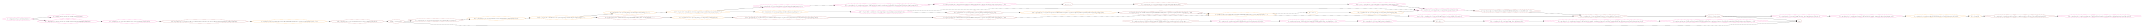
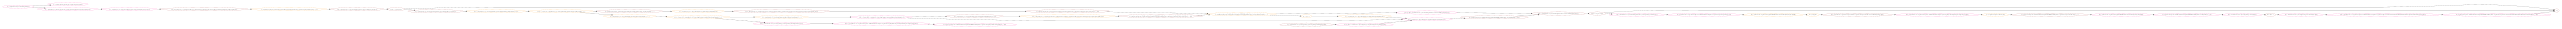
  digraph {
    fontname="Liberation Serif"
    rankdir=LR
    node [color=deeppink fontname="Liberation Serif"]
    edge [arrowhead=dot fontname="Liberation Serif"]
    "r2 := @parameter0: java.util.StringTokenizer"
    "r1 := @this: org.threeten.bp.zone.TzdbZoneRulesCompiler"
    "r0 := @parameter1: org.threeten.bp.zone.TzdbZoneRulesCompiler$TZDBMonthDayTime"
    "$r3 = virtualinvoke r2.<java.util.StringTokenizer: java.lang.String nextToken()>()"
    "$r4 = specialinvoke r1.<org.threeten.bp.zone.TzdbZoneRulesCompiler: org.threeten.bp.Month parseMonth(java.lang.String)>($r3)" [color=brown]
    "r0.<org.threeten.bp.zone.TzdbZoneRulesCompiler$TZDBMonthDayTime: org.threeten.bp.Month month> = $r4" [color=darkorange]
    "$z0 = virtualinvoke r2.<java.util.StringTokenizer: boolean hasMoreTokens()>()" [color=brown]
    "if $z0 == 0 goto return" [color=brown]
    "r15 = virtualinvoke r2.<java.util.StringTokenizer: java.lang.String nextToken()>()" [color=brown]
    n10 [color=brown label=long]
    "$z1 = virtualinvoke r15.<java.lang.String: boolean startsWith(java.lang.String)>(\"last\")" [color=darkorange]
    "if $z1 == 0 goto i9 = virtualinvoke r15.<java.lang.String: int indexOf(java.lang.String)>(\">=\")" [color=darkorange]
    "r0.<org.threeten.bp.zone.TzdbZoneRulesCompiler$TZDBMonthDayTime: int dayOfMonth> = -1" [color=brown]
    "i9 = virtualinvoke r15.<java.lang.String: int indexOf(java.lang.String)>(\">=\")" [color=darkorange]
    "$r13 = virtualinvoke r15.<java.lang.String: java.lang.String substring(int)>(4)" [color=darkorange]
    "if i9 <= 0 goto i10 = virtualinvoke r15.<java.lang.String: int indexOf(java.lang.String)>(\"<=\")" [color=darkorange]
    "$r14 = specialinvoke r1.<org.threeten.bp.zone.TzdbZoneRulesCompiler: org.threeten.bp.DayOfWeek parseDayOfWeek(java.lang.String)>($r13)" [color=brown]
    "r0.<org.threeten.bp.zone.TzdbZoneRulesCompiler$TZDBMonthDayTime: org.threeten.bp.DayOfWeek dayOfWeek> = $r14" [color=brown]
    "r0.<org.threeten.bp.zone.TzdbZoneRulesCompiler$TZDBMonthDayTime: boolean adjustForwards> = 0" [color=darkorange]
    "goto [?= $z2 = virtualinvoke r2.<java.util.StringTokenizer: boolean hasMoreTokens()>()]"
    "$i7 = i10 + 2" [color=darkorange]
    "$z2 = virtualinvoke r2.<java.util.StringTokenizer: boolean hasMoreTokens()>()" [color=brown]
    "r15 = virtualinvoke r15.<java.lang.String: java.lang.String substring(int)>($i7)" [color=darkorange]
    "if $z2 == 0 goto return" [color=brown]
    "$r11 = virtualinvoke r15.<java.lang.String: java.lang.String substring(int,int)>(0, i9)"
    "i10 = virtualinvoke r15.<java.lang.String: int indexOf(java.lang.String)>(\"<=\")" [color=darkorange]
    "$r12 = specialinvoke r1.<org.threeten.bp.zone.TzdbZoneRulesCompiler: org.threeten.bp.DayOfWeek parseDayOfWeek(java.lang.String)>($r11)"
    "if i10 <= 0 goto $i11 = staticinvoke <java.lang.Integer: int parseInt(java.lang.String)>(r15)"
    "r0.<org.threeten.bp.zone.TzdbZoneRulesCompiler$TZDBMonthDayTime: org.threeten.bp.DayOfWeek dayOfWeek> = $r12"
-   "$i8 = i9 + 2" [color=brown]
    "r15 = virtualinvoke r15.<java.lang.String: java.lang.String substring(int)>($i8)" [color=brown]
    "goto [?= $i11 = staticinvoke <java.lang.Integer: int parseInt(java.lang.String)>(r15)]"
    "$i11 = staticinvoke <java.lang.Integer: int parseInt(java.lang.String)>(r15)"
    "r0.<org.threeten.bp.zone.TzdbZoneRulesCompiler$TZDBMonthDayTime: int dayOfMonth> = $i11" [color=brown]
    "$r9 = virtualinvoke r15.<java.lang.String: java.lang.String substring(int,int)>(0, i10)" [color=brown]
    "$r10 = specialinvoke r1.<org.threeten.bp.zone.TzdbZoneRulesCompiler: org.threeten.bp.DayOfWeek parseDayOfWeek(java.lang.String)>($r9)" [color=darkorange]
    "r0.<org.threeten.bp.zone.TzdbZoneRulesCompiler$TZDBMonthDayTime: org.threeten.bp.DayOfWeek dayOfWeek> = $r10" [color=brown]
    "r16 = virtualinvoke r2.<java.util.StringTokenizer: java.lang.String nextToken()>()"
    "i0 = specialinvoke r1.<org.threeten.bp.zone.TzdbZoneRulesCompiler: int parseSecs(java.lang.String)>(r16)"
    "$i1 = staticinvoke <org.threeten.bp.jdk8.Jdk8Methods: int floorMod(int,int)>(i0, 86400)" [color=darkorange]
    "$l2 = (long) $i1" [color=darkorange]
    "$r5 = staticinvoke <org.threeten.bp.LocalTime: org.threeten.bp.LocalTime ofSecondOfDay(long)>($l2)" [color=brown]
    "$r6 = virtualinvoke r1.<org.threeten.bp.zone.TzdbZoneRulesCompiler: java.lang.Object deduplicate(java.lang.Object)>($r5)"
+   "r7 = (org.threeten.bp.LocalTime) $r6" [color=darkorange]
    "r0.<org.threeten.bp.zone.TzdbZoneRulesCompiler$TZDBMonthDayTime: org.threeten.bp.LocalTime time> = r7" [color=brown]
    "$i3 = staticinvoke <org.threeten.bp.jdk8.Jdk8Methods: int floorDiv(int,int)>(i0, 86400)"
    "r0.<org.threeten.bp.zone.TzdbZoneRulesCompiler$TZDBMonthDayTime: int adjustDays> = $i3"
    "$i4 = virtualinvoke r16.<java.lang.String: int length()>()"
    "$i5 = $i4 - 1" [color=brown]
    "$c6 = virtualinvoke r16.<java.lang.String: char charAt(int)>($i5)"
    "$r8 = specialinvoke r1.<org.threeten.bp.zone.TzdbZoneRulesCompiler: org.threeten.bp.zone.ZoneOffsetTransitionRule$TimeDefinition parseTimeDefinition(char)>($c6)"
    "r0.<org.threeten.bp.zone.TzdbZoneRulesCompiler$TZDBMonthDayTime: org.threeten.bp.zone.ZoneOffsetTransitionRule$TimeDefinition timeDefinition> = $r8"
    "r2 := @parameter0: java.util.StringTokenizer" -> "r1 := @this: org.threeten.bp.zone.TzdbZoneRulesCompiler"
    "r2 := @parameter0: java.util.StringTokenizer" -> "r0 := @parameter1: org.threeten.bp.zone.TzdbZoneRulesCompiler$TZDBMonthDayTime" [arrowhead=normal]
    "r0 := @parameter1: org.threeten.bp.zone.TzdbZoneRulesCompiler$TZDBMonthDayTime" -> "$r3 = virtualinvoke r2.<java.util.StringTokenizer: java.lang.String nextToken()>()"
    "$r3 = virtualinvoke r2.<java.util.StringTokenizer: java.lang.String nextToken()>()" -> "$r4 = specialinvoke r1.<org.threeten.bp.zone.TzdbZoneRulesCompiler: org.threeten.bp.Month parseMonth(java.lang.String)>($r3)"
    "$r4 = specialinvoke r1.<org.threeten.bp.zone.TzdbZoneRulesCompiler: org.threeten.bp.Month parseMonth(java.lang.String)>($r3)" -> "r0.<org.threeten.bp.zone.TzdbZoneRulesCompiler$TZDBMonthDayTime: org.threeten.bp.Month month> = $r4"
    "r0.<org.threeten.bp.zone.TzdbZoneRulesCompiler$TZDBMonthDayTime: org.threeten.bp.Month month> = $r4" -> "$z0 = virtualinvoke r2.<java.util.StringTokenizer: boolean hasMoreTokens()>()" [arrowhead=normal]
    "$z0 = virtualinvoke r2.<java.util.StringTokenizer: boolean hasMoreTokens()>()" -> "if $z0 == 0 goto return"
    "if $z0 == 0 goto return" -> "r15 = virtualinvoke r2.<java.util.StringTokenizer: java.lang.String nextToken()>()" [arrowhead=normal]
    "if $z0 == 0 goto return" -> n10
    "r15 = virtualinvoke r2.<java.util.StringTokenizer: java.lang.String nextToken()>()" -> "$z1 = virtualinvoke r15.<java.lang.String: boolean startsWith(java.lang.String)>(\"last\")"
    "$z1 = virtualinvoke r15.<java.lang.String: boolean startsWith(java.lang.String)>(\"last\")" -> "if $z1 == 0 goto i9 = virtualinvoke r15.<java.lang.String: int indexOf(java.lang.String)>(\">=\")"
    "if $z1 == 0 goto i9 = virtualinvoke r15.<java.lang.String: int indexOf(java.lang.String)>(\">=\")" -> "r0.<org.threeten.bp.zone.TzdbZoneRulesCompiler$TZDBMonthDayTime: int dayOfMonth> = -1"
    "if $z1 == 0 goto i9 = virtualinvoke r15.<java.lang.String: int indexOf(java.lang.String)>(\">=\")" -> "i9 = virtualinvoke r15.<java.lang.String: int indexOf(java.lang.String)>(\">=\")"
    "r0.<org.threeten.bp.zone.TzdbZoneRulesCompiler$TZDBMonthDayTime: int dayOfMonth> = -1" -> "$r13 = virtualinvoke r15.<java.lang.String: java.lang.String substring(int)>(4)" [arrowhead=normal]
    "i9 = virtualinvoke r15.<java.lang.String: int indexOf(java.lang.String)>(\">=\")" -> "if i9 <= 0 goto i10 = virtualinvoke r15.<java.lang.String: int indexOf(java.lang.String)>(\"<=\")" [arrowhead=normal]
    "$r13 = virtualinvoke r15.<java.lang.String: java.lang.String substring(int)>(4)" -> "$r14 = specialinvoke r1.<org.threeten.bp.zone.TzdbZoneRulesCompiler: org.threeten.bp.DayOfWeek parseDayOfWeek(java.lang.String)>($r13)" [arrowhead=normal]
    "if i9 <= 0 goto i10 = virtualinvoke r15.<java.lang.String: int indexOf(java.lang.String)>(\"<=\")" -> "$r11 = virtualinvoke r15.<java.lang.String: java.lang.String substring(int,int)>(0, i9)"
    "if i9 <= 0 goto i10 = virtualinvoke r15.<java.lang.String: int indexOf(java.lang.String)>(\"<=\")" -> "i10 = virtualinvoke r15.<java.lang.String: int indexOf(java.lang.String)>(\"<=\")" [arrowhead=normal]
    "$r14 = specialinvoke r1.<org.threeten.bp.zone.TzdbZoneRulesCompiler: org.threeten.bp.DayOfWeek parseDayOfWeek(java.lang.String)>($r13)" -> "r0.<org.threeten.bp.zone.TzdbZoneRulesCompiler$TZDBMonthDayTime: org.threeten.bp.DayOfWeek dayOfWeek> = $r14" [arrowhead=normal]
    "r0.<org.threeten.bp.zone.TzdbZoneRulesCompiler$TZDBMonthDayTime: org.threeten.bp.DayOfWeek dayOfWeek> = $r14" -> "r0.<org.threeten.bp.zone.TzdbZoneRulesCompiler$TZDBMonthDayTime: boolean adjustForwards> = 0"
    "r0.<org.threeten.bp.zone.TzdbZoneRulesCompiler$TZDBMonthDayTime: boolean adjustForwards> = 0" -> "goto [?= $z2 = virtualinvoke r2.<java.util.StringTokenizer: boolean hasMoreTokens()>()]"
    "r0.<org.threeten.bp.zone.TzdbZoneRulesCompiler$TZDBMonthDayTime: boolean adjustForwards> = 0" -> "$i7 = i10 + 2" [arrowhead=normal]
    "goto [?= $z2 = virtualinvoke r2.<java.util.StringTokenizer: boolean hasMoreTokens()>()]" -> "$z2 = virtualinvoke r2.<java.util.StringTokenizer: boolean hasMoreTokens()>()"
    "$i7 = i10 + 2" -> "r15 = virtualinvoke r15.<java.lang.String: java.lang.String substring(int)>($i7)" [arrowhead=normal]
    "$z2 = virtualinvoke r2.<java.util.StringTokenizer: boolean hasMoreTokens()>()" -> "if $z2 == 0 goto return"
    "r15 = virtualinvoke r15.<java.lang.String: java.lang.String substring(int)>($i7)" -> "$i11 = staticinvoke <java.lang.Integer: int parseInt(java.lang.String)>(r15)" [arrowhead=normal]
    "if $z2 == 0 goto return" -> n10
    "if $z2 == 0 goto return" -> "r16 = virtualinvoke r2.<java.util.StringTokenizer: java.lang.String nextToken()>()"
    "$r11 = virtualinvoke r15.<java.lang.String: java.lang.String substring(int,int)>(0, i9)" -> "$r12 = specialinvoke r1.<org.threeten.bp.zone.TzdbZoneRulesCompiler: org.threeten.bp.DayOfWeek parseDayOfWeek(java.lang.String)>($r11)" [arrowhead=normal]
    "i10 = virtualinvoke r15.<java.lang.String: int indexOf(java.lang.String)>(\"<=\")" -> "if i10 <= 0 goto $i11 = staticinvoke <java.lang.Integer: int parseInt(java.lang.String)>(r15)"
    "$r12 = specialinvoke r1.<org.threeten.bp.zone.TzdbZoneRulesCompiler: org.threeten.bp.DayOfWeek parseDayOfWeek(java.lang.String)>($r11)" -> "r0.<org.threeten.bp.zone.TzdbZoneRulesCompiler$TZDBMonthDayTime: org.threeten.bp.DayOfWeek dayOfWeek> = $r12"
    "if i10 <= 0 goto $i11 = staticinvoke <java.lang.Integer: int parseInt(java.lang.String)>(r15)" -> "$i11 = staticinvoke <java.lang.Integer: int parseInt(java.lang.String)>(r15)"
    "if i10 <= 0 goto $i11 = staticinvoke <java.lang.Integer: int parseInt(java.lang.String)>(r15)" -> "$r9 = virtualinvoke r15.<java.lang.String: java.lang.String substring(int,int)>(0, i10)" [arrowhead=normal]
-   "r0.<org.threeten.bp.zone.TzdbZoneRulesCompiler$TZDBMonthDayTime: org.threeten.bp.DayOfWeek dayOfWeek> = $r12" -> "$i8 = i9 + 2" [arrowhead=normal]
-   "$i8 = i9 + 2" -> "r15 = virtualinvoke r15.<java.lang.String: java.lang.String substring(int)>($i8)"
    "r15 = virtualinvoke r15.<java.lang.String: java.lang.String substring(int)>($i8)" -> "goto [?= $i11 = staticinvoke <java.lang.Integer: int parseInt(java.lang.String)>(r15)]" [arrowhead=normal]
    "goto [?= $i11 = staticinvoke <java.lang.Integer: int parseInt(java.lang.String)>(r15)]" -> "$i11 = staticinvoke <java.lang.Integer: int parseInt(java.lang.String)>(r15)" [arrowhead=normal]
    "$i11 = staticinvoke <java.lang.Integer: int parseInt(java.lang.String)>(r15)" -> "r0.<org.threeten.bp.zone.TzdbZoneRulesCompiler$TZDBMonthDayTime: int dayOfMonth> = $i11" [arrowhead=normal]
    "r0.<org.threeten.bp.zone.TzdbZoneRulesCompiler$TZDBMonthDayTime: int dayOfMonth> = $i11" -> "$z2 = virtualinvoke r2.<java.util.StringTokenizer: boolean hasMoreTokens()>()"
    "$r9 = virtualinvoke r15.<java.lang.String: java.lang.String substring(int,int)>(0, i10)" -> "$r10 = specialinvoke r1.<org.threeten.bp.zone.TzdbZoneRulesCompiler: org.threeten.bp.DayOfWeek parseDayOfWeek(java.lang.String)>($r9)" [arrowhead=normal]
    "$r10 = specialinvoke r1.<org.threeten.bp.zone.TzdbZoneRulesCompiler: org.threeten.bp.DayOfWeek parseDayOfWeek(java.lang.String)>($r9)" -> "r0.<org.threeten.bp.zone.TzdbZoneRulesCompiler$TZDBMonthDayTime: org.threeten.bp.DayOfWeek dayOfWeek> = $r10" [arrowhead=normal]
    "r0.<org.threeten.bp.zone.TzdbZoneRulesCompiler$TZDBMonthDayTime: org.threeten.bp.DayOfWeek dayOfWeek> = $r10" -> "r0.<org.threeten.bp.zone.TzdbZoneRulesCompiler$TZDBMonthDayTime: boolean adjustForwards> = 0" [arrowhead=normal]
    "r16 = virtualinvoke r2.<java.util.StringTokenizer: java.lang.String nextToken()>()" -> "i0 = specialinvoke r1.<org.threeten.bp.zone.TzdbZoneRulesCompiler: int parseSecs(java.lang.String)>(r16)" [arrowhead=normal]
    "i0 = specialinvoke r1.<org.threeten.bp.zone.TzdbZoneRulesCompiler: int parseSecs(java.lang.String)>(r16)" -> "$i1 = staticinvoke <org.threeten.bp.jdk8.Jdk8Methods: int floorMod(int,int)>(i0, 86400)"
    "$i1 = staticinvoke <org.threeten.bp.jdk8.Jdk8Methods: int floorMod(int,int)>(i0, 86400)" -> "$l2 = (long) $i1"
    "$l2 = (long) $i1" -> "$r5 = staticinvoke <org.threeten.bp.LocalTime: org.threeten.bp.LocalTime ofSecondOfDay(long)>($l2)" [arrowhead=normal]
    "$r5 = staticinvoke <org.threeten.bp.LocalTime: org.threeten.bp.LocalTime ofSecondOfDay(long)>($l2)" -> "$r6 = virtualinvoke r1.<org.threeten.bp.zone.TzdbZoneRulesCompiler: java.lang.Object deduplicate(java.lang.Object)>($r5)" [arrowhead=normal]
+   "$r6 = virtualinvoke r1.<org.threeten.bp.zone.TzdbZoneRulesCompiler: java.lang.Object deduplicate(java.lang.Object)>($r5)" -> "r7 = (org.threeten.bp.LocalTime) $r6" [arrowhead=normal]
+   "r7 = (org.threeten.bp.LocalTime) $r6" -> "r0.<org.threeten.bp.zone.TzdbZoneRulesCompiler$TZDBMonthDayTime: org.threeten.bp.LocalTime time> = r7" [arrowhead=normal]
    "r0.<org.threeten.bp.zone.TzdbZoneRulesCompiler$TZDBMonthDayTime: org.threeten.bp.LocalTime time> = r7" -> "$i3 = staticinvoke <org.threeten.bp.jdk8.Jdk8Methods: int floorDiv(int,int)>(i0, 86400)" [arrowhead=normal]
    "$i3 = staticinvoke <org.threeten.bp.jdk8.Jdk8Methods: int floorDiv(int,int)>(i0, 86400)" -> "r0.<org.threeten.bp.zone.TzdbZoneRulesCompiler$TZDBMonthDayTime: int adjustDays> = $i3"
    "r0.<org.threeten.bp.zone.TzdbZoneRulesCompiler$TZDBMonthDayTime: int adjustDays> = $i3" -> "$i4 = virtualinvoke r16.<java.lang.String: int length()>()"
    "$i4 = virtualinvoke r16.<java.lang.String: int length()>()" -> "$i5 = $i4 - 1"
    "$i5 = $i4 - 1" -> "$c6 = virtualinvoke r16.<java.lang.String: char charAt(int)>($i5)" [arrowhead=normal]
    "$c6 = virtualinvoke r16.<java.lang.String: char charAt(int)>($i5)" -> "$r8 = specialinvoke r1.<org.threeten.bp.zone.TzdbZoneRulesCompiler: org.threeten.bp.zone.ZoneOffsetTransitionRule$TimeDefinition parseTimeDefinition(char)>($c6)"
    "$r8 = specialinvoke r1.<org.threeten.bp.zone.TzdbZoneRulesCompiler: org.threeten.bp.zone.ZoneOffsetTransitionRule$TimeDefinition parseTimeDefinition(char)>($c6)" -> "r0.<org.threeten.bp.zone.TzdbZoneRulesCompiler$TZDBMonthDayTime: org.threeten.bp.zone.ZoneOffsetTransitionRule$TimeDefinition timeDefinition> = $r8" [arrowhead=normal]
    "r0.<org.threeten.bp.zone.TzdbZoneRulesCompiler$TZDBMonthDayTime: org.threeten.bp.zone.ZoneOffsetTransitionRule$TimeDefinition timeDefinition> = $r8" -> n10
  }
